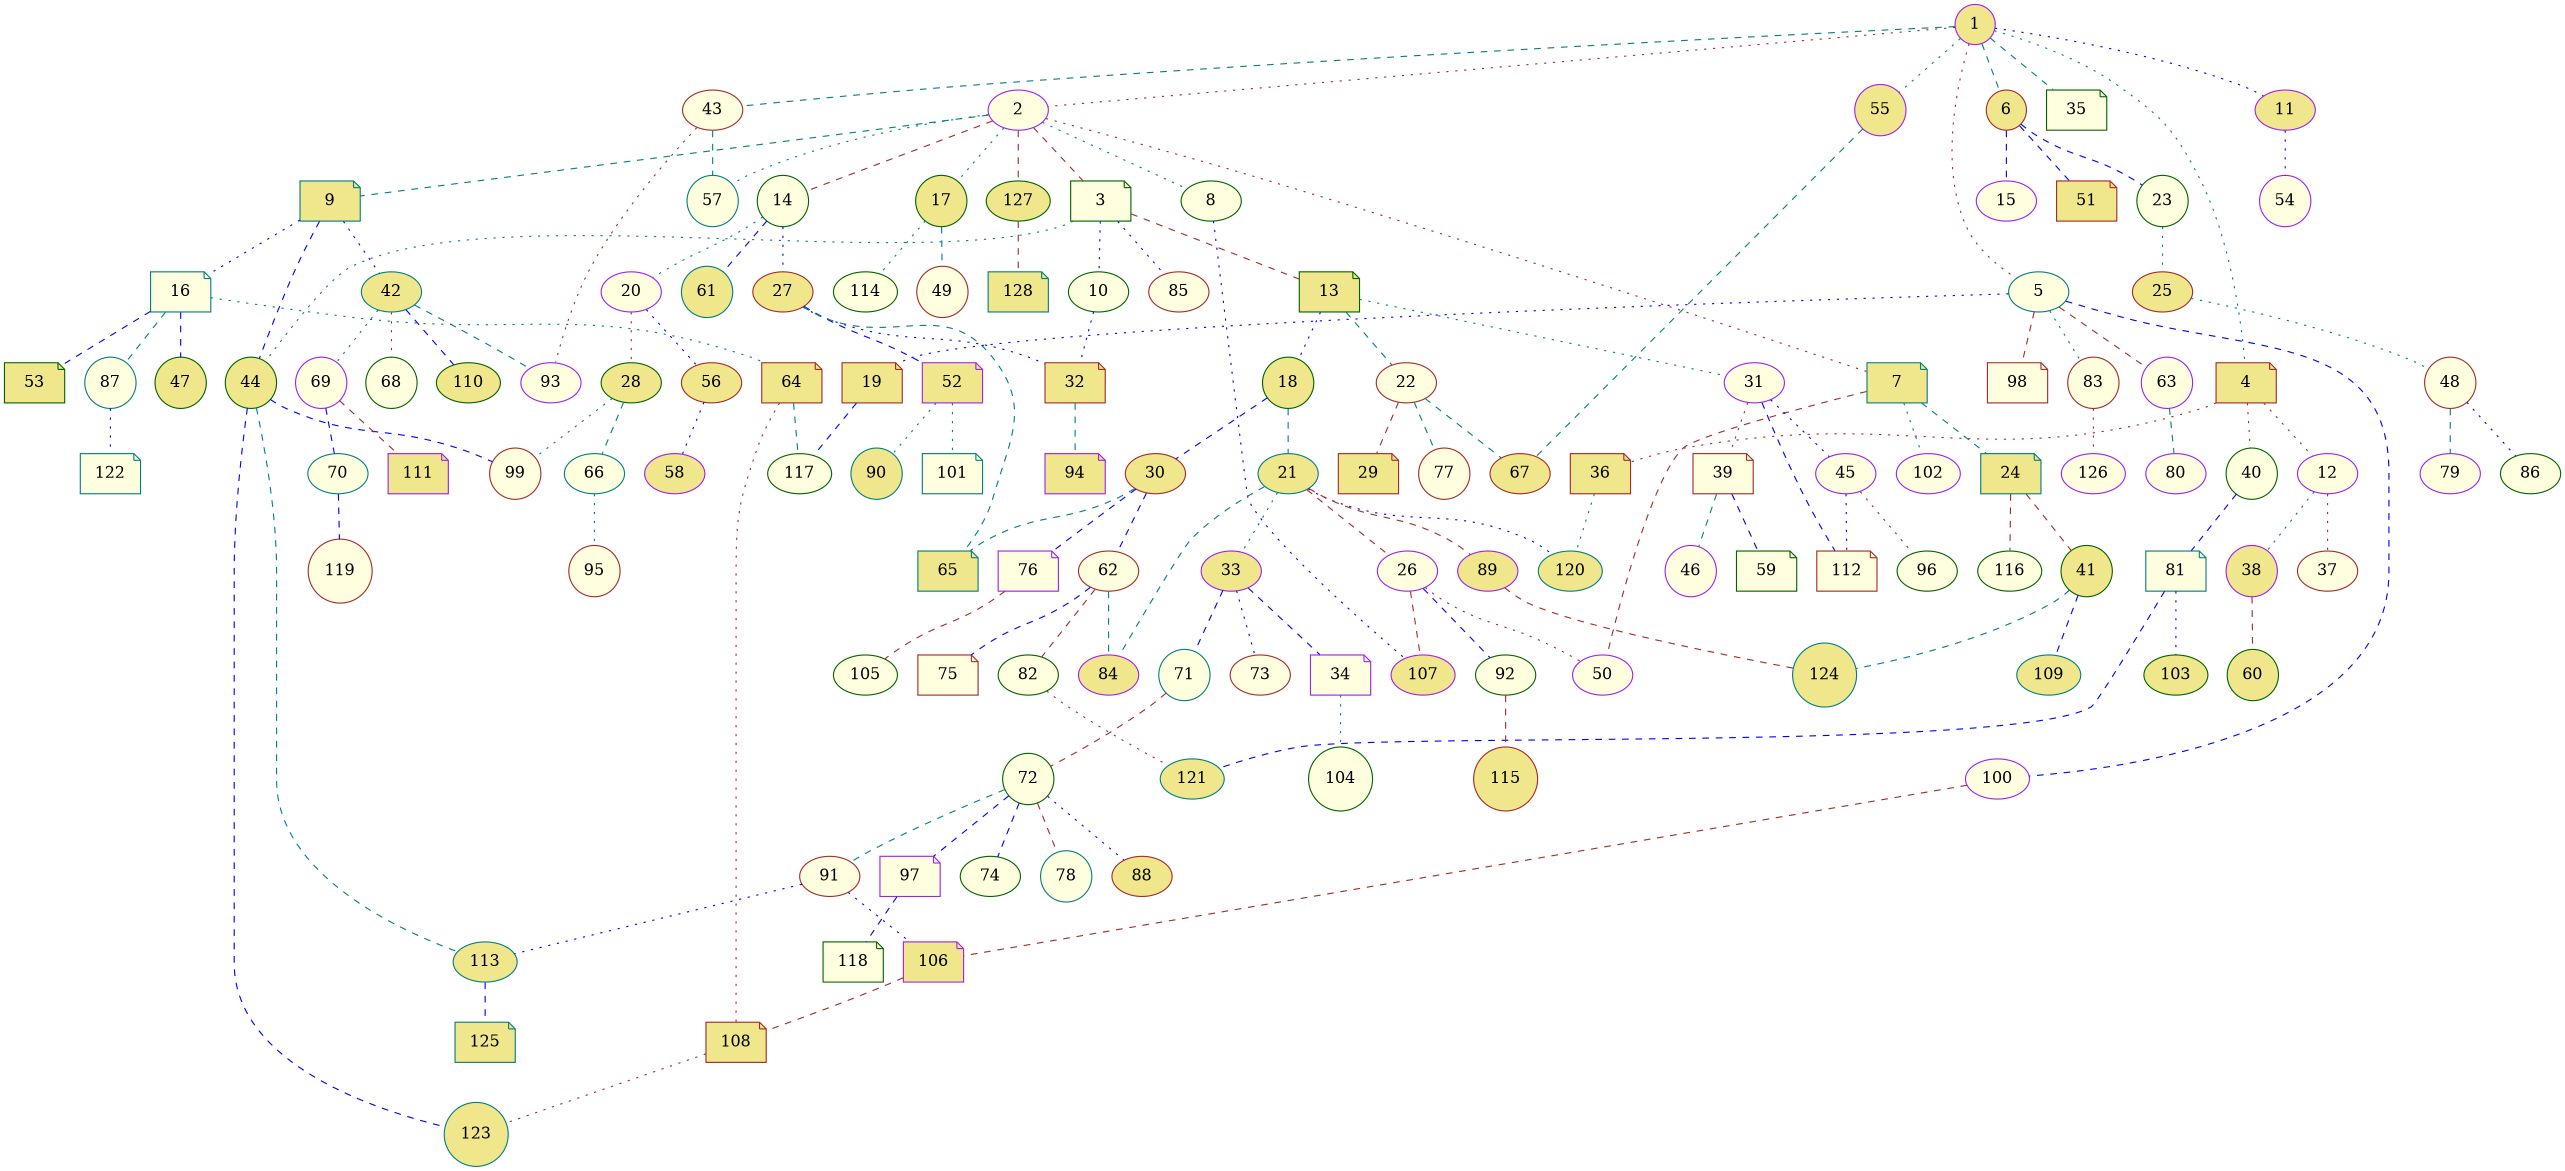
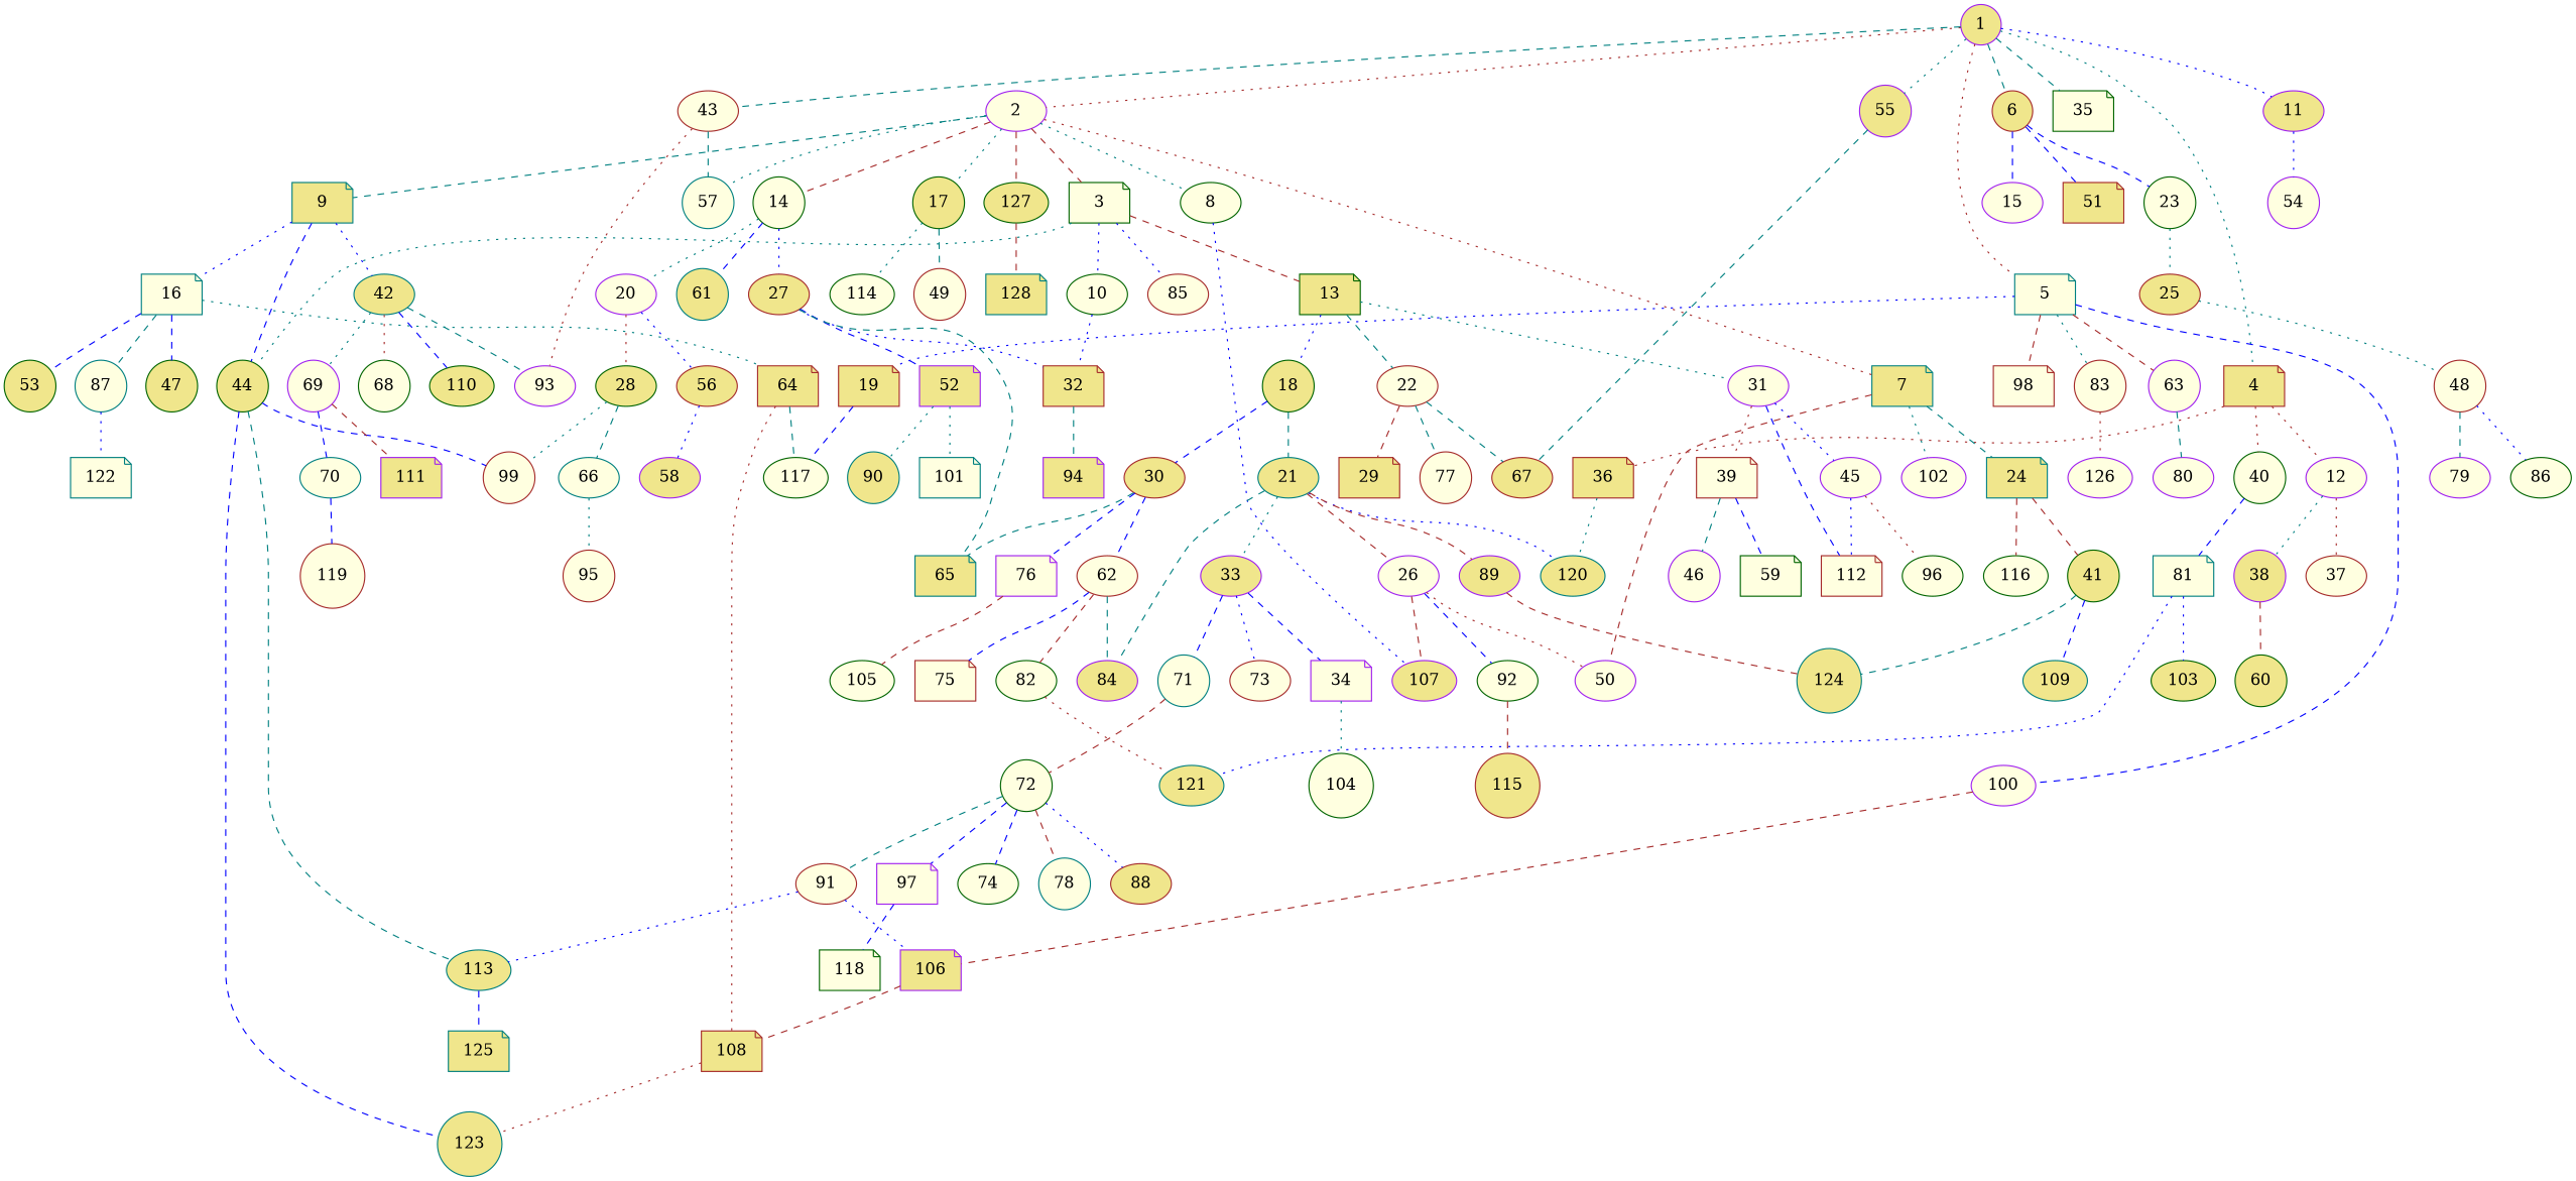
  graph {
    node [color=purple fillcolor=lightyellow shape=ellipse style=filled]
    edge [color=blue style=dashed]
    1 [fillcolor=khaki shape=circle]
    2
    4 [color=brown fillcolor=khaki shape=note]
-   5 [color=teal]
+   5 [color=teal shape=note]
    6 [color=brown fillcolor=khaki shape=circle]
    11 [fillcolor=khaki]
    35 [color=darkgreen shape=note]
    43 [color=brown]
    55 [fillcolor=khaki shape=circle]
    3 [color=darkgreen shape=note]
    7 [color=teal fillcolor=khaki shape=note]
    8 [color=darkgreen]
    9 [color=teal fillcolor=khaki shape=note]
    14 [color=darkgreen shape=circle]
    17 [color=darkgreen fillcolor=khaki shape=circle]
    57 [color=teal shape=circle]
    127 [color=darkgreen fillcolor=khaki]
    12
    36 [color=brown fillcolor=khaki shape=note]
    40 [color=darkgreen shape=circle]
    19 [color=brown fillcolor=khaki shape=note]
    63 [shape=circle]
    83 [color=brown shape=circle]
    98 [color=brown shape=note]
    100
    15
    23 [color=darkgreen shape=circle]
    51 [color=brown fillcolor=khaki shape=note]
    54 [shape=circle]
    93
    67 [color=brown fillcolor=khaki]
    10 [color=darkgreen]
    13 [color=darkgreen fillcolor=khaki shape=note]
    44 [color=darkgreen fillcolor=khaki shape=circle]
    85 [color=brown]
    24 [color=teal fillcolor=khaki shape=note]
    50
    102
    107 [fillcolor=khaki]
    16 [color=teal shape=note]
    42 [color=teal fillcolor=khaki]
    20
    27 [color=brown fillcolor=khaki]
    61 [color=teal fillcolor=khaki shape=circle]
    49 [color=brown shape=circle]
    114 [color=darkgreen]
    128 [color=teal fillcolor=khaki shape=note]
    32 [color=brown fillcolor=khaki shape=note]
    18 [color=darkgreen fillcolor=khaki shape=circle]
    22 [color=brown]
    31
    99 [color=brown shape=circle]
    113 [color=teal fillcolor=khaki]
    123 [color=teal fillcolor=khaki shape=circle]
    37 [color=brown]
    38 [fillcolor=khaki shape=circle]
    120 [color=teal fillcolor=khaki]
    81 [color=teal shape=note]
    117 [color=darkgreen]
    80
    126
    106 [fillcolor=khaki shape=note]
    25 [color=brown fillcolor=khaki]
    41 [color=darkgreen fillcolor=khaki shape=circle]
    116 [color=darkgreen]
    47 [color=darkgreen fillcolor=khaki shape=circle]
-   53 [color=darkgreen fillcolor=khaki shape=note]
+   53 [color=darkgreen fillcolor=khaki shape=circle]
    64 [color=brown fillcolor=khaki shape=note]
    87 [color=teal shape=circle]
    68 [color=darkgreen shape=circle]
    69 [shape=circle]
    110 [color=darkgreen fillcolor=khaki]
    94 [fillcolor=khaki shape=note]
    60 [color=darkgreen fillcolor=khaki shape=circle]
    21 [color=teal fillcolor=khaki]
    30 [color=brown fillcolor=khaki]
    29 [color=brown fillcolor=khaki shape=note]
    77 [color=brown shape=circle]
    39 [color=brown shape=note]
    45
    112 [color=brown shape=note]
    28 [color=darkgreen fillcolor=khaki]
    56 [color=brown fillcolor=khaki]
    52 [fillcolor=khaki shape=note]
    65 [color=teal fillcolor=khaki shape=note]
    108 [color=brown fillcolor=khaki shape=note]
    122 [color=teal shape=note]
    26
    33 [fillcolor=khaki]
    84 [fillcolor=khaki]
    89 [fillcolor=khaki]
    62 [color=brown]
    76 [shape=note]
    66 [color=teal]
    58 [fillcolor=khaki]
    92 [color=darkgreen]
    34 [shape=note]
    71 [color=teal shape=circle]
    73 [color=brown]
    124 [color=teal fillcolor=khaki shape=circle]
    48 [color=brown shape=circle]
    109 [color=teal fillcolor=khaki]
    79
    86 [color=darkgreen]
    115 [color=brown fillcolor=khaki shape=circle]
    90 [color=teal fillcolor=khaki shape=circle]
    101 [color=teal shape=note]
    95 [color=brown shape=circle]
    75 [color=brown shape=note]
    82 [color=darkgreen]
    105 [color=darkgreen]
    46 [shape=circle]
    59 [color=darkgreen shape=note]
    96 [color=darkgreen]
    104 [color=darkgreen shape=circle]
    72 [color=darkgreen shape=circle]
    103 [color=darkgreen fillcolor=khaki]
    121 [color=teal fillcolor=khaki]
    70 [color=teal]
    111 [fillcolor=khaki shape=note]
    125 [color=teal fillcolor=khaki shape=note]
    119 [color=brown shape=circle]
    74 [color=darkgreen]
    78 [color=teal shape=circle]
    88 [color=brown fillcolor=khaki]
    91 [color=brown]
    97 [shape=note]
    118 [color=darkgreen shape=note]
    1 -- 2 [color=brown style=dotted]
    1 -- 4 [color=teal style=dotted]
    1 -- 5 [color=brown style=dotted]
    1 -- 6 [color=teal]
    1 -- 11 [style=dotted]
    1 -- 35 [color=teal]
    1 -- 43 [color=teal]
    1 -- 55 [color=teal style=dotted]
    2 -- 3 [color=brown]
    2 -- 7 [color=brown style=dotted]
    2 -- 8 [color=teal style=dotted]
    2 -- 9 [color=teal]
    2 -- 14 [color=brown]
    2 -- 17 [color=teal style=dotted]
    2 -- 57 [color=teal style=dotted]
    2 -- 127 [color=brown]
    4 -- 12 [color=brown style=dotted]
    4 -- 36 [color=brown style=dotted]
    4 -- 40 [color=brown style=dotted]
    5 -- 19 [style=dotted]
    5 -- 63 [color=brown]
    5 -- 83 [color=teal style=dotted]
    5 -- 98 [color=brown]
    5 -- 100
    6 -- 15
    6 -- 23
    6 -- 51
    11 -- 54 [style=dotted]
    43 -- 57 [color=teal]
    43 -- 93 [color=brown style=dotted]
    55 -- 67 [color=teal]
    3 -- 10 [style=dotted]
    3 -- 13 [color=brown]
    3 -- 44 [color=teal style=dotted]
    3 -- 85 [style=dotted]
    7 -- 24 [color=teal]
    7 -- 50 [color=brown]
    7 -- 102 [color=teal style=dotted]
    8 -- 107 [style=dotted]
    9 -- 44
    9 -- 16 [style=dotted]
    9 -- 42 [style=dotted]
    14 -- 20 [color=teal style=dotted]
    14 -- 27 [style=dotted]
    14 -- 61
    17 -- 49 [color=teal]
    17 -- 114 [color=teal style=dotted]
    127 -- 128 [color=brown]
    12 -- 37 [color=brown style=dotted]
    12 -- 38 [color=teal style=dotted]
    36 -- 120 [color=teal style=dotted]
    40 -- 81
    19 -- 117
    63 -- 80 [color=teal]
    83 -- 126 [color=brown style=dotted]
    100 -- 106 [color=brown]
    23 -- 25 [color=teal style=dotted]
    10 -- 32 [style=dotted]
    13 -- 18 [style=dotted]
    13 -- 22 [color=teal]
    13 -- 31 [color=teal style=dotted]
    44 -- 99
    44 -- 113 [color=teal]
    44 -- 123
    24 -- 41 [color=brown]
    24 -- 116 [color=brown]
    16 -- 47
    16 -- 53
    16 -- 64 [color=teal style=dotted]
    16 -- 87 [color=teal]
    42 -- 93 [color=teal]
    42 -- 68 [color=brown style=dotted]
    42 -- 69 [color=teal style=dotted]
    42 -- 110
    20 -- 28 [color=brown style=dotted]
    20 -- 56 [style=dotted]
    27 -- 32 [style=dotted]
    27 -- 52
    27 -- 65 [color=teal]
    32 -- 94 [color=teal]
    18 -- 21 [color=teal]
    18 -- 30
    22 -- 67 [color=teal]
    22 -- 29 [color=brown]
    22 -- 77 [color=teal]
    31 -- 39 [color=brown style=dotted]
    31 -- 45 [style=dotted]
    31 -- 112
    113 -- 125
    38 -- 60 [color=brown]
    81 -- 103 [style=dotted]
-   81 -- 121
+   81 -- 121 [style=dotted]
    106 -- 108 [color=brown]
    25 -- 48 [color=teal style=dotted]
    41 -- 124 [color=teal]
    41 -- 109
    64 -- 117 [color=teal]
    64 -- 108 [color=brown style=dotted]
    87 -- 122 [style=dotted]
    69 -- 70
    69 -- 111 [color=brown]
    21 -- 120 [style=dotted]
    21 -- 26 [color=brown]
    21 -- 33 [color=teal style=dotted]
    21 -- 84 [color=teal]
    21 -- 89 [color=brown]
    30 -- 65 [color=teal]
    30 -- 62
    30 -- 76
    39 -- 46 [color=teal]
    39 -- 59
    45 -- 112 [style=dotted]
    45 -- 96 [color=brown style=dotted]
    28 -- 99 [color=teal style=dotted]
    28 -- 66 [color=teal]
    56 -- 58 [style=dotted]
    52 -- 90 [color=teal style=dotted]
    52 -- 101 [color=teal style=dotted]
    108 -- 123 [color=brown style=dotted]
    26 -- 50 [color=brown style=dotted]
    26 -- 107 [color=brown]
    26 -- 92
    33 -- 34
    33 -- 71
    33 -- 73 [style=dotted]
    89 -- 124 [color=brown]
    62 -- 84 [color=teal]
    62 -- 75
    62 -- 82 [color=brown]
    76 -- 105 [color=brown]
    66 -- 95 [color=teal style=dotted]
    92 -- 115 [color=brown]
    34 -- 104 [color=teal style=dotted]
    71 -- 72 [color=brown]
    48 -- 79 [color=teal]
    48 -- 86 [style=dotted]
    82 -- 121 [color=brown style=dotted]
    72 -- 74
    72 -- 78 [color=brown]
    72 -- 88 [style=dotted]
    72 -- 91 [color=teal]
    72 -- 97
    70 -- 119
    91 -- 113 [style=dotted]
    91 -- 106 [style=dotted]
    97 -- 118
  }
